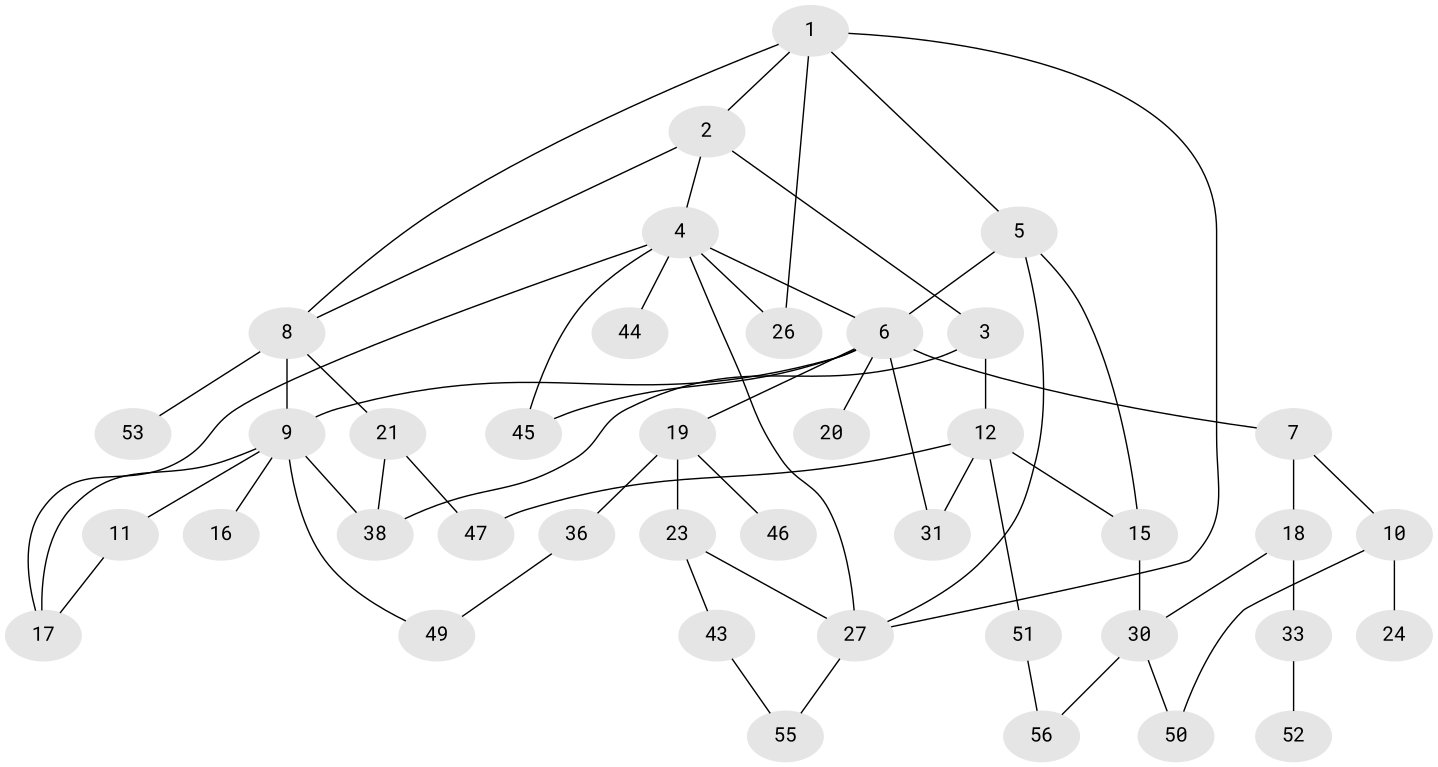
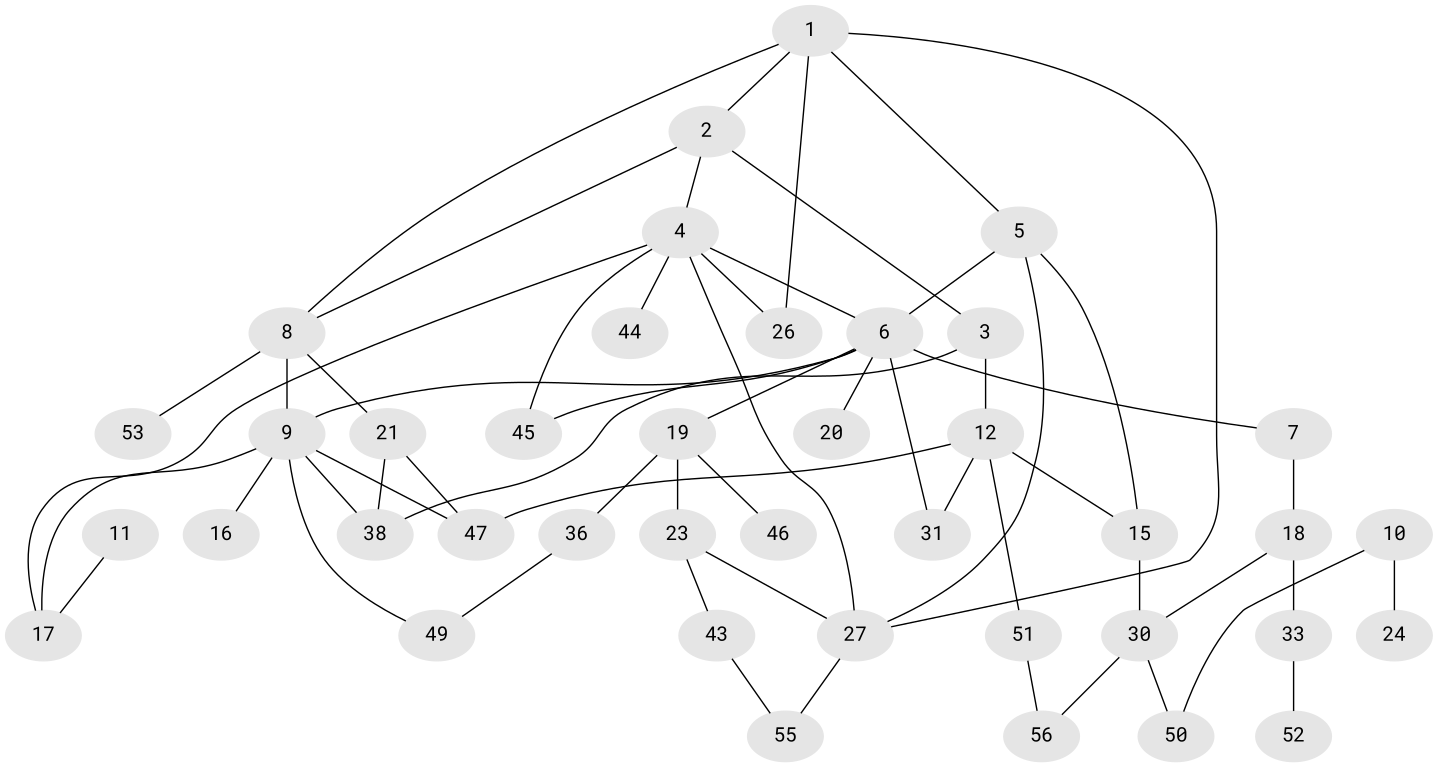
  graph {
    fontname="Roboto Mono"
    node [color=gray90 fontname="Roboto Mono" style=filled]
    edge [fontname="Roboto Mono"]
    1 [super="+39"]
    2
    5 [super="+54"]
    8 [super="+22"]
    26 [super="+42"]
    27 [super="+35"]
    3
    4 [super="+37"]
    6 [super="+13"]
    15
    9 [super="+29"]
    21 [super="+32"]
    53
    55
    12 [super="+41"]
    38 [super="+58"]
    17
    44
    45
    31
    47
    51
    7 [super="+25"]
    19 [super="+28"]
    20 [super="+40"]
    n26 [label=30 super="+48"]
    10 [super="+14"]
    18
    11 [super="+30"]
    23
    36 [super="+57"]
    46
    24
    50
    33
    16
    49
    56
    52
    43
    1 -- 2
    1 -- 5
    1 -- 8
    1 -- 26
    1 -- 27
    2 -- 8
    2 -- 3
    2 -- 4
    5 -- 27
    5 -- 6
    5 -- 15
    8 -- 9
    8 -- 21 [weight=2]
    8 -- 53
    27 -- 55
    3 -- 12
    3 -- 38
    4 -- 26
    4 -- 27
    4 -- 6
    4 -- 17
    4 -- 44
    4 -- 45
    6 -- 9
    6 -- 45
    6 -- 31
    6 -- 7 [weight=2]
    6 -- 19
    6 -- 20
    15 -- n26
    9 -- 38
    9 -- 17
-   9 -- 11
+   9 -- 47
    9 -- 16
    9 -- 49
    21 -- 38
    21 -- 47
    12 -- 15
    12 -- 31
    12 -- 47
    12 -- 51
    51 -- 56
-   7 -- 10
    7 -- 18
    19 -- 23
    19 -- 36
    19 -- 46
    n26 -- 50
    n26 -- 56
    10 -- 24
    10 -- 50
    18 -- n26
    18 -- 33
    11 -- 17
    23 -- 27
    23 -- 43
    36 -- 49
    33 -- 52
    43 -- 55
  }
